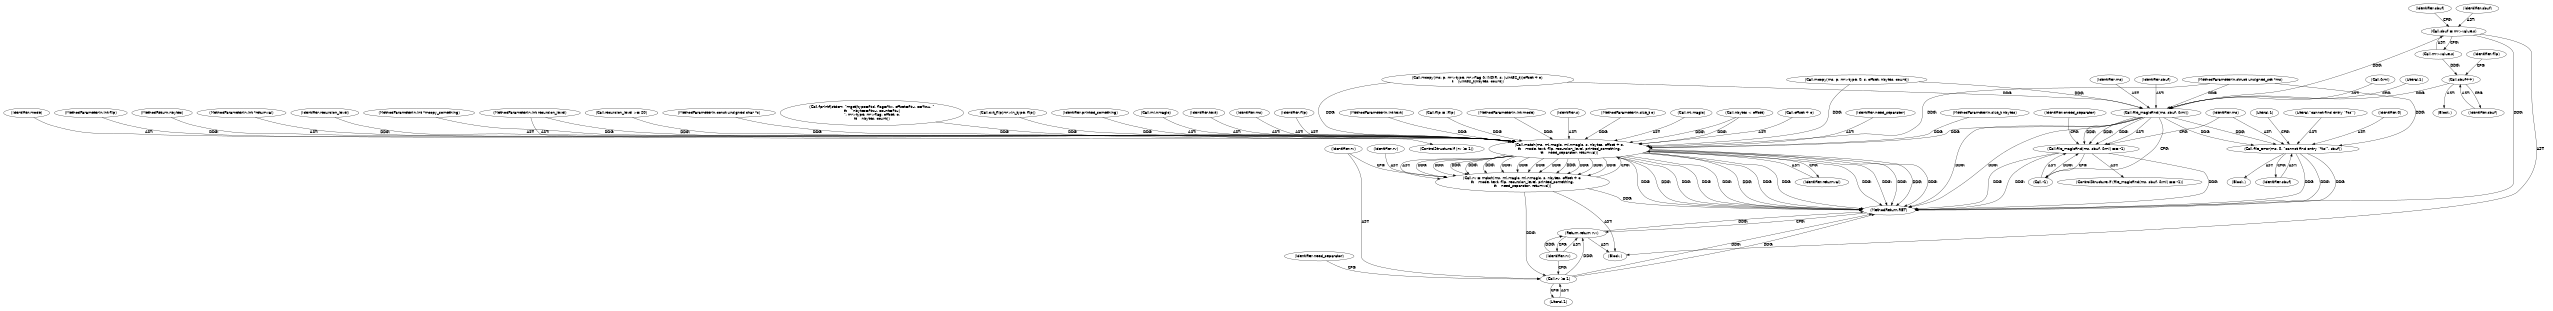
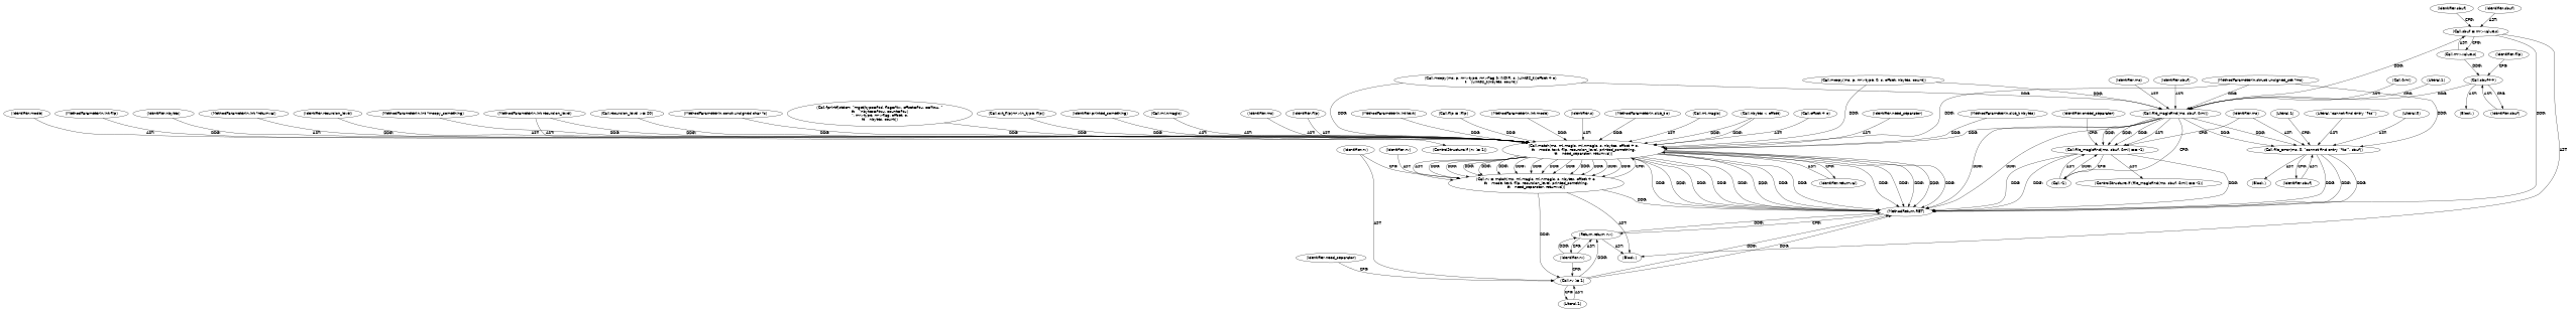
  digraph {
    fontname="DejaVu Sans"
    node [fontname="DejaVu Sans"]
    edge [fontname="DejaVu Sans"]
    n1 [label="(Call,sbuf = m->value.s)"]
    n2 [label="(Call,file_magicfind(ms, sbuf, &ml))"]
    n3 [label="(Call,m->value.s)"]
    n4 [label="(MethodReturn,RET)"]
    n5 [label="(Block,)"]
    n6 [label="(Call,sbuf++)"]
    n7 [label="(Block,)"]
    n8 [label="(Identifier,sbuf)"]
    n9 [label="(Call,file_magicfind(ms, sbuf, &ml) == -1)"]
    n10 [label="(Call,file_error(ms, 0, \"cannot find entry `%s'\", sbuf))"]
    n11 [label="(Call,match(ms, ml.magic, ml.nmagic, s, nbytes, offset + o,\n\t\t    mode, text, flip, recursion_level, printed_something,\n\t\t    need_separator, returnval))"]
    n12 [label="(Call,-1)"]
    n13 [label="(Return,return rv;)"]
    n14 [label="(ControlStructure,if (file_magicfind(ms, sbuf, &ml) == -1))"]
    n15 [label="(Block,)"]
    n16 [label="(Identifier,sbuf)"]
    n17 [label="(Call,rv = match(ms, ml.magic, ml.nmagic, s, nbytes, offset + o,\n\t\t    mode, text, flip, recursion_level, printed_something,\n\t\t    need_separator, returnval))"]
    n18 [label="(Identifier,returnval)"]
    n19 [label="(Call,&ml)"]
    n20 [label="(Call,rv != 1)"]
    n21 [label="(Literal,1)"]
    n22 [label="(Identifier,rv)"]
    n23 [label="(ControlStructure,if (rv != 1))"]
    n24 [label="(Identifier,rv)"]
    n25 [label="(Identifier,need_separator)"]
    n26 [label="(Identifier,printed_something)"]
    n27 [label="(Identifier,oneed_separator)"]
    n28 [label="(Call,ml.nmagic)"]
-   n29 [label="(Identifier,text)"]
    n30 [label="(Identifier,ms)"]
    n31 [label="(Identifier,flip)"]
    n32 [label="(MethodParameterIn,struct unsigned_set *ms)"]
    n33 [label="(MethodParameterIn,int text)"]
    n34 [label="(Call,flip = !flip)"]
    n35 [label="(MethodParameterIn,int mode)"]
    n36 [label="(MethodParameterIn,int recursion_level)"]
    n37 [label="(Identifier,s)"]
    n38 [label="(Identifier,sbuf)"]
    n39 [label="(MethodParameterIn,size_t o)"]
    n40 [label="(Call,ml.magic)"]
    n41 [label="(Literal,1)"]
    n42 [label="(Call,nbytes < offset)"]
    n43 [label="(Call,offset + o)"]
    n44 [label="(Identifier,rv)"]
    n45 [label="(Call,mcopy(ms, p, m->type, 0, s, offset, nbytes, count))"]
    n46 [label="(Identifier,need_separator)"]
    n47 [label="(MethodParameterIn,size_t nbytes)"]
    n48 [label="(Identifier,sbuf)"]
    n49 [label="(Identifier,mode)"]
    n50 [label="(MethodParameterIn,int flip)"]
-   n51 [label="(MethodReturn,nbytes)"]
+   n51 [label="(Identifier,nbytes)"]
    n52 [label="(Literal,1)"]
    n53 [label="(Identifier,ms)"]
    n54 [label="(Identifier,flip)"]
    n55 [label="(MethodParameterIn,int *returnval)"]
    n56 [label="(Identifier,sbuf)"]
    n57 [label="(Literal,\"cannot find entry `%s'\")"]
    n58 [label="(Identifier,recursion_level)"]
    n59 [label="(MethodParameterIn,int *mcopy_something)"]
    n60 [label="(Call,recursion_level >= 20)"]
    n61 [label="(MethodParameterIn,const unsigned char *s)"]
-   n62 [label="(Identifier,0)"]
+   n62 [label="(Literal,0)"]
    n63 [label="(Call,mcopy(ms, p, m->type, m->flag & INDIR, s, (uint32_t)(offset + o),\n\t    (uint32_t)nbytes, count))"]
    n64 [label="(Call,fprintf(stderr, \"mget(type=%d, flag=%x, offset=%u, o=%zu, \"\n\t\t    \"nbytes=%zu, count=%u)\n\", m->type, m->flag, offset, o,\n\t\t    nbytes, count))"]
    n65 [label="(Call,cvt_flip(m->in_type, flip))"]
    n66 [label="(Identifier,ms)"]
    n1 -> n2 [label="DDG: "]
    n1 -> n3 [label="CFG: "]
    n1 -> n4 [label="DDG: "]
    n1 -> n5 [label="AST: "]
    n2 -> n4 [label="DDG: "]
    n2 -> n4 [label="DDG: "]
    n2 -> n9 [label="AST: "]
    n2 -> n9 [label="DDG: "]
    n2 -> n9 [label="DDG: "]
    n2 -> n9 [label="DDG: "]
    n2 -> n10 [label="DDG: "]
    n2 -> n10 [label="DDG: "]
    n2 -> n11 [label="DDG: "]
    n2 -> n12 [label="CFG: "]
    n3 -> n1 [label="AST: "]
    n3 -> n6 [label="DDG: "]
    n4 -> n13 [label="CFG: "]
    n6 -> n2 [label="DDG: "]
    n6 -> n7 [label="AST: "]
    n6 -> n8 [label="CFG: "]
    n8 -> n6 [label="AST: "]
    n9 -> n4 [label="DDG: "]
    n9 -> n4 [label="DDG: "]
    n9 -> n4 [label="DDG: "]
    n9 -> n12 [label="CFG: "]
    n9 -> n14 [label="AST: "]
    n10 -> n4 [label="DDG: "]
    n10 -> n4 [label="DDG: "]
    n10 -> n4 [label="DDG: "]
    n10 -> n15 [label="AST: "]
    n10 -> n16 [label="CFG: "]
    n11 -> n4 [label="DDG: "]
    n11 -> n4 [label="DDG: "]
    n11 -> n4 [label="DDG: "]
    n11 -> n4 [label="DDG: "]
    n11 -> n4 [label="DDG: "]
    n11 -> n4 [label="DDG: "]
    n11 -> n4 [label="DDG: "]
    n11 -> n4 [label="DDG: "]
    n11 -> n4 [label="DDG: "]
    n11 -> n4 [label="DDG: "]
    n11 -> n4 [label="DDG: "]
    n11 -> n4 [label="DDG: "]
    n11 -> n4 [label="DDG: "]
    n11 -> n17 [label="AST: "]
    n11 -> n17 [label="DDG: "]
    n11 -> n17 [label="DDG: "]
    n11 -> n17 [label="DDG: "]
    n11 -> n17 [label="DDG: "]
    n11 -> n17 [label="DDG: "]
    n11 -> n17 [label="DDG: "]
    n11 -> n17 [label="DDG: "]
    n11 -> n17 [label="DDG: "]
    n11 -> n17 [label="DDG: "]
    n11 -> n17 [label="DDG: "]
    n11 -> n17 [label="DDG: "]
    n11 -> n17 [label="DDG: "]
    n11 -> n17 [label="DDG: "]
    n11 -> n18 [label="CFG: "]
    n12 -> n9 [label="AST: "]
    n12 -> n9 [label="DDG: "]
    n13 -> n4 [label="DDG: "]
    n13 -> n5 [label="AST: "]
    n13 -> n22 [label="CFG: "]
    n16 -> n10 [label="AST: "]
    n17 -> n4 [label="DDG: "]
    n17 -> n5 [label="AST: "]
    n17 -> n11 [label="CFG: "]
    n17 -> n20 [label="DDG: "]
    n18 -> n11 [label="AST: "]
    n19 -> n2 [label="AST: "]
    n20 -> n4 [label="DDG: "]
    n20 -> n4 [label="DDG: "]
    n20 -> n13 [label="DDG: "]
    n20 -> n21 [label="CFG: "]
    n21 -> n20 [label="AST: "]
    n22 -> n13 [label="AST: "]
    n22 -> n13 [label="DDG: "]
    n22 -> n20 [label="CFG: "]
    n24 -> n17 [label="AST: "]
    n25 -> n20 [label="CFG: "]
    n26 -> n11 [label="AST: "]
    n27 -> n9 [label="CFG: "]
    n28 -> n11 [label="AST: "]
-   n29 -> n11 [label="AST: "]
    n30 -> n11 [label="AST: "]
    n31 -> n11 [label="AST: "]
    n32 -> n2 [label="DDG: "]
    n32 -> n10 [label="DDG: "]
    n32 -> n11 [label="DDG: "]
    n33 -> n11 [label="DDG: "]
    n34 -> n11 [label="DDG: "]
    n35 -> n11 [label="DDG: "]
    n36 -> n11 [label="DDG: "]
    n36 -> n23 [label="AST: "]
    n37 -> n11 [label="AST: "]
    n38 -> n1 [label="CFG: "]
    n39 -> n11 [label="DDG: "]
    n40 -> n11 [label="AST: "]
    n41 -> n10 [label="CFG: "]
    n42 -> n11 [label="DDG: "]
    n42 -> n11 [label="DDG: "]
    n43 -> n11 [label="AST: "]
    n44 -> n17 [label="CFG: "]
    n44 -> n20 [label="AST: "]
    n45 -> n2 [label="DDG: "]
    n45 -> n11 [label="DDG: "]
    n46 -> n11 [label="AST: "]
    n47 -> n11 [label="DDG: "]
    n48 -> n1 [label="AST: "]
    n49 -> n11 [label="AST: "]
    n50 -> n11 [label="DDG: "]
    n51 -> n11 [label="AST: "]
    n52 -> n2 [label="CFG: "]
    n53 -> n9 [label="CFG: "]
    n53 -> n10 [label="AST: "]
    n54 -> n6 [label="CFG: "]
    n55 -> n11 [label="DDG: "]
    n56 -> n2 [label="AST: "]
    n57 -> n10 [label="AST: "]
    n58 -> n11 [label="AST: "]
    n59 -> n11 [label="DDG: "]
    n60 -> n11 [label="DDG: "]
    n61 -> n11 [label="DDG: "]
    n62 -> n10 [label="AST: "]
    n63 -> n2 [label="DDG: "]
    n63 -> n11 [label="DDG: "]
    n64 -> n11 [label="DDG: "]
    n65 -> n11 [label="DDG: "]
    n66 -> n2 [label="AST: "]
  }
